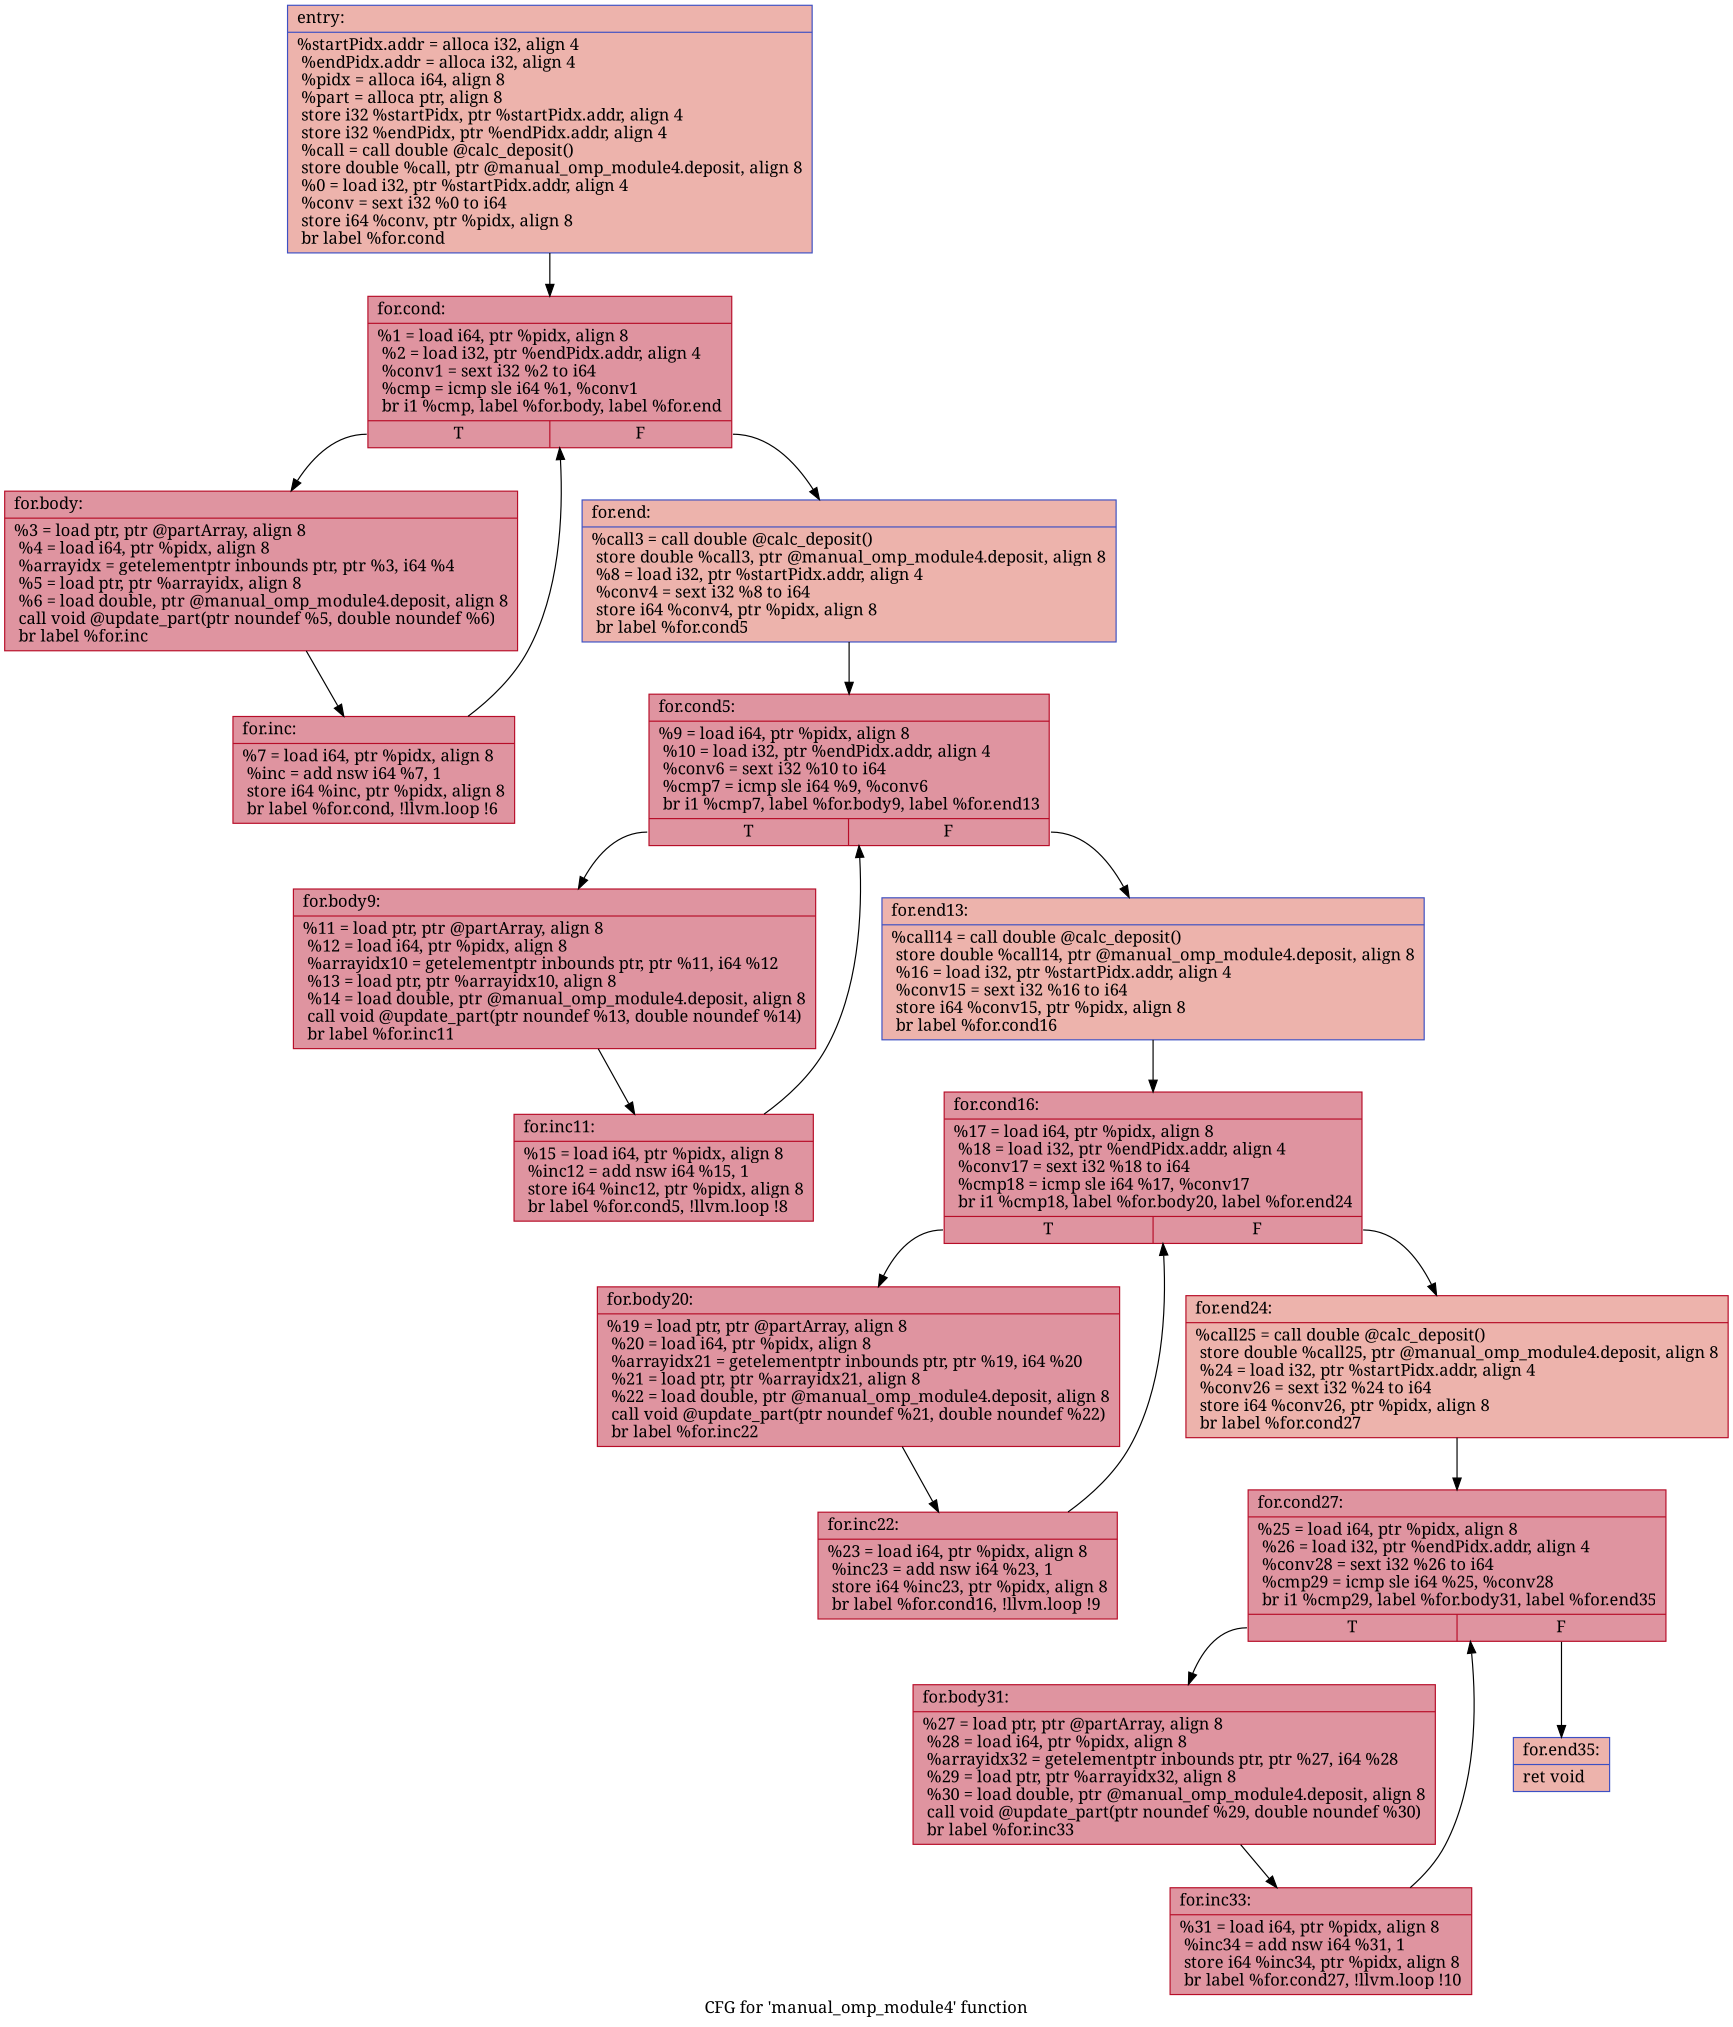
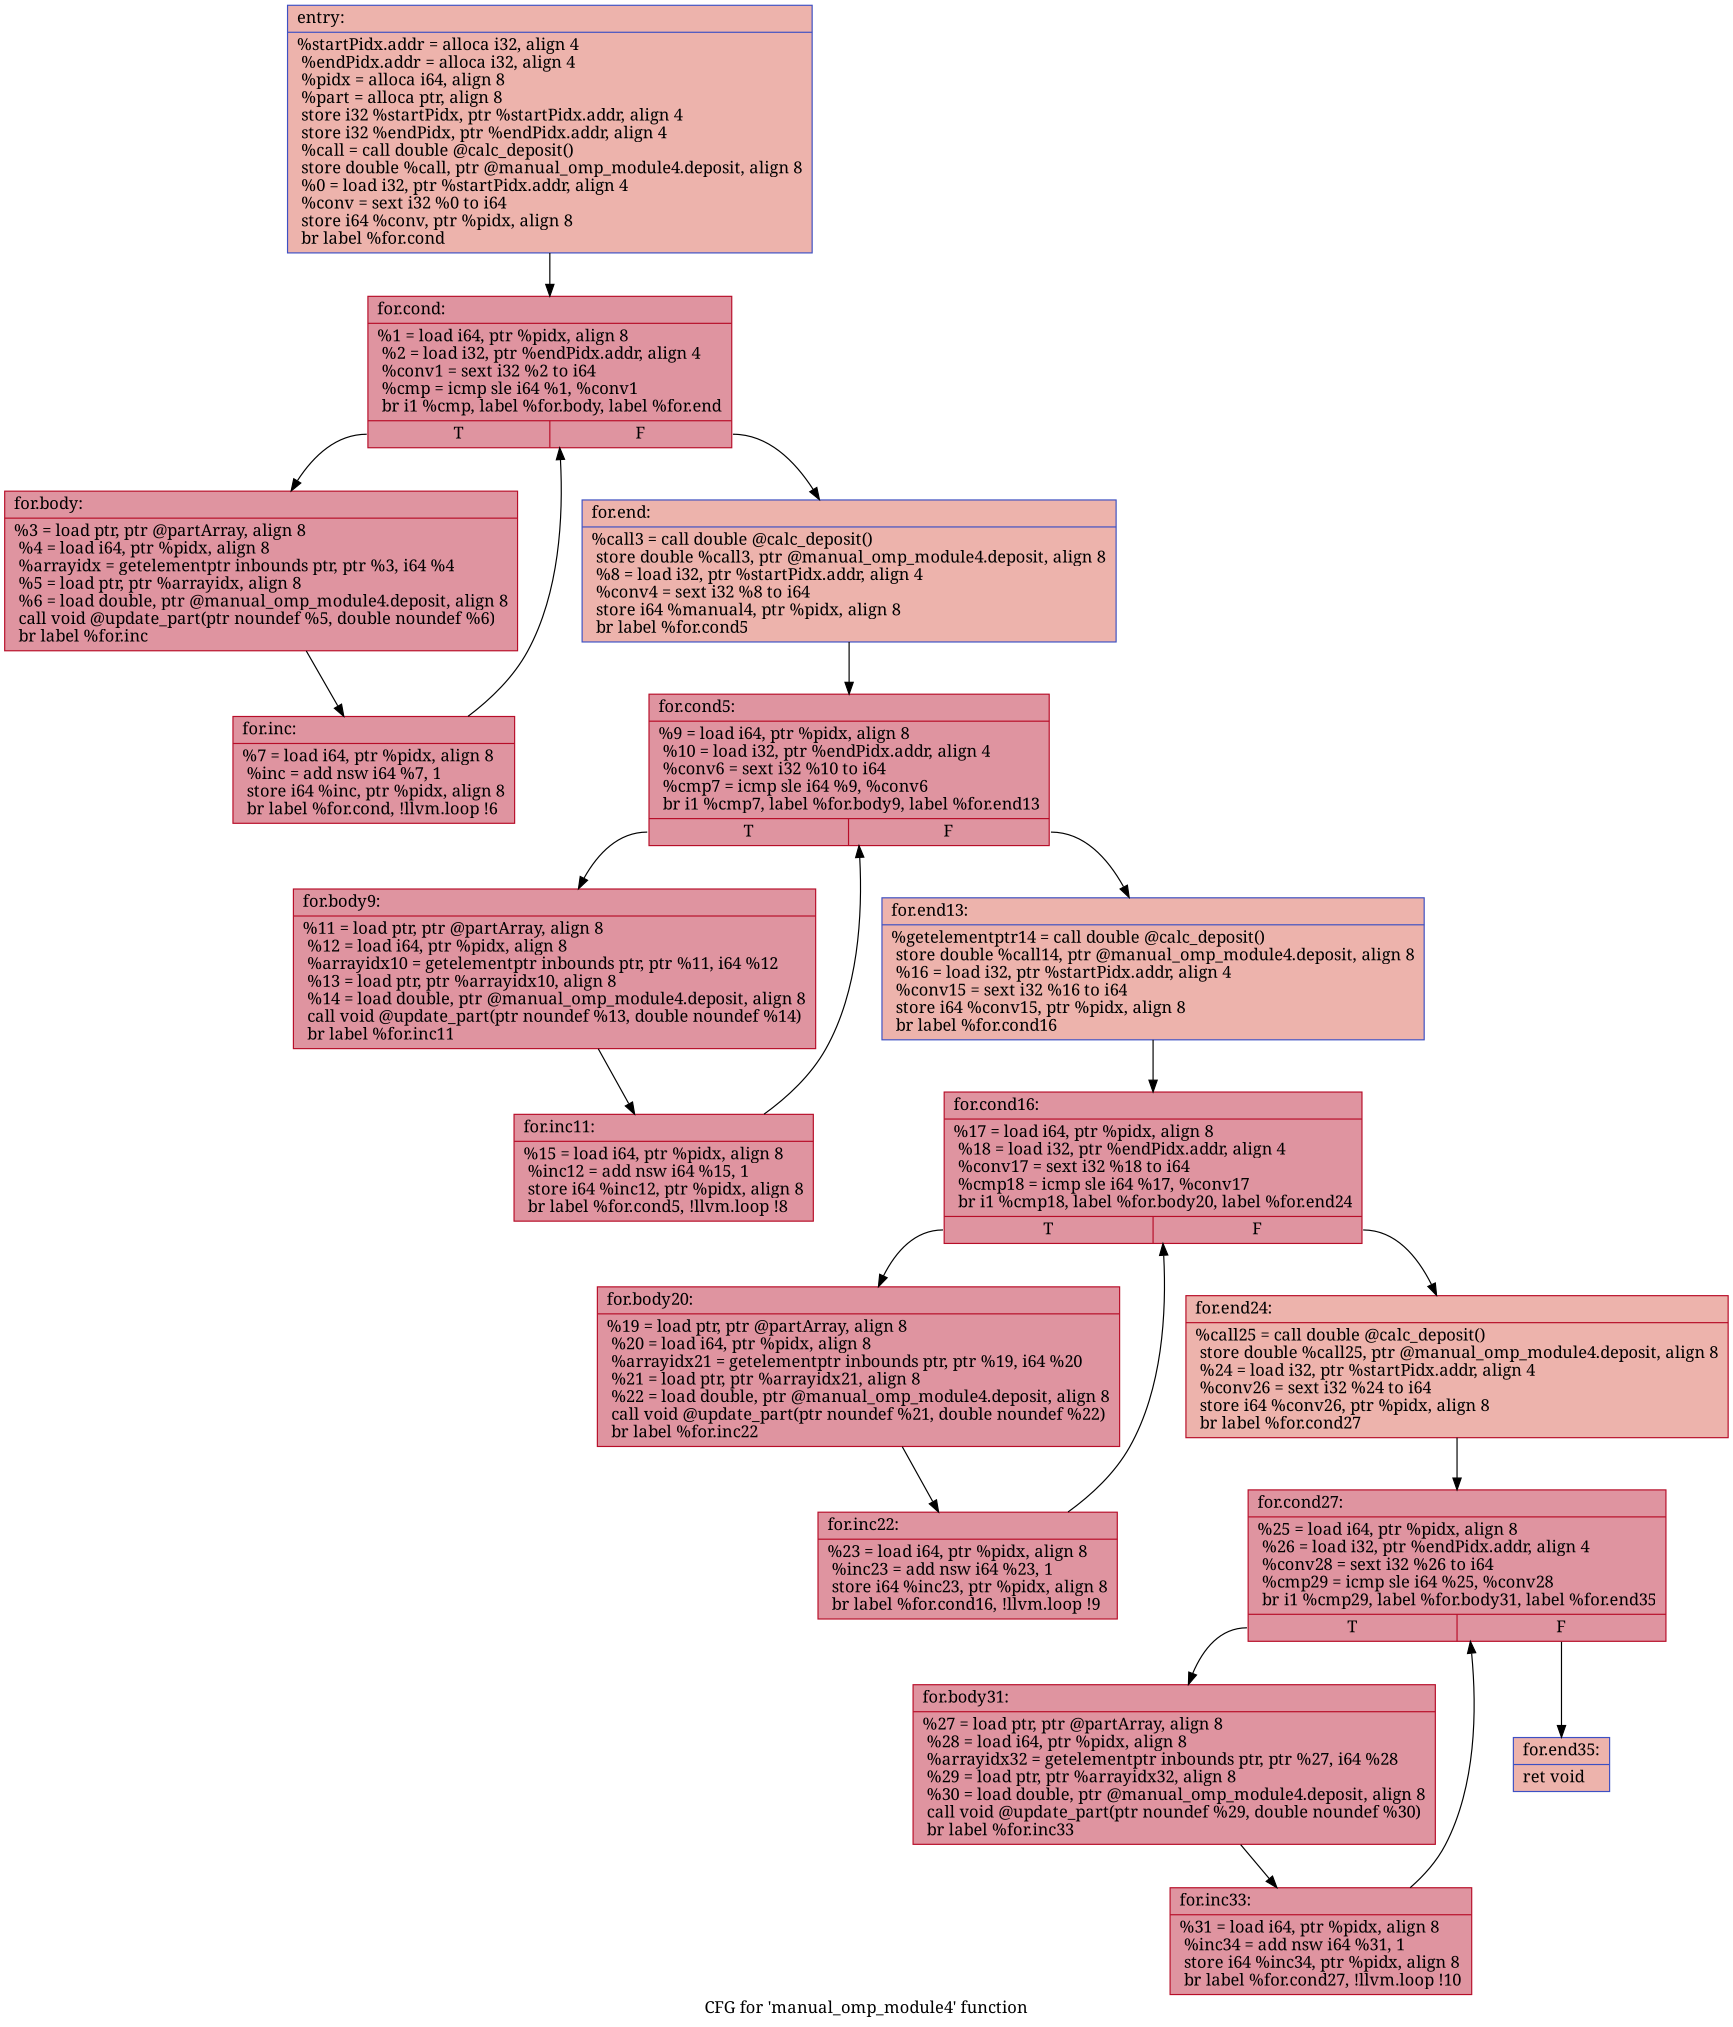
  digraph {
    fontname="Noto Serif"
    label="CFG for 'manual_omp_module4' function"
    node [color="#b70d28ff" fillcolor="#b70d2870" fontname="Noto Serif" shape=record style=filled]
    edge [fontname="Noto Serif"]
    n1 [color="#3d50c3ff" fillcolor="#d6524470" label="{entry:\l|  %startPidx.addr = alloca i32, align 4\l  %endPidx.addr = alloca i32, align 4\l  %pidx = alloca i64, align 8\l  %part = alloca ptr, align 8\l  store i32 %startPidx, ptr %startPidx.addr, align 4\l  store i32 %endPidx, ptr %endPidx.addr, align 4\l  %call = call double @calc_deposit()\l  store double %call, ptr @manual_omp_module4.deposit, align 8\l  %0 = load i32, ptr %startPidx.addr, align 4\l  %conv = sext i32 %0 to i64\l  store i64 %conv, ptr %pidx, align 8\l  br label %for.cond\l}"]
    n2 [label="{for.cond:\l|  %1 = load i64, ptr %pidx, align 8\l  %2 = load i32, ptr %endPidx.addr, align 4\l  %conv1 = sext i32 %2 to i64\l  %cmp = icmp sle i64 %1, %conv1\l  br i1 %cmp, label %for.body, label %for.end\l|{<s0>T|<s1>F}}"]
    n3 [label="{for.body:\l|  %3 = load ptr, ptr @partArray, align 8\l  %4 = load i64, ptr %pidx, align 8\l  %arrayidx = getelementptr inbounds ptr, ptr %3, i64 %4\l  %5 = load ptr, ptr %arrayidx, align 8\l  %6 = load double, ptr @manual_omp_module4.deposit, align 8\l  call void @update_part(ptr noundef %5, double noundef %6)\l  br label %for.inc\l}"]
-   n4 [color="#3d50c3ff" fillcolor="#d6524470" label="{for.end:\l|  %call3 = call double @calc_deposit()\l  store double %call3, ptr @manual_omp_module4.deposit, align 8\l  %8 = load i32, ptr %startPidx.addr, align 4\l  %conv4 = sext i32 %8 to i64\l  store i64 %conv4, ptr %pidx, align 8\l  br label %for.cond5\l}"]
+   n4 [color="#3d50c3ff" fillcolor="#d6524470" label="{for.end:\l|  %call3 = call double @calc_deposit()\l  store double %call3, ptr @manual_omp_module4.deposit, align 8\l  %8 = load i32, ptr %startPidx.addr, align 4\l  %conv4 = sext i32 %8 to i64\l  store i64 %manual4, ptr %pidx, align 8\l  br label %for.cond5\l}"]
    n5 [label="{for.inc:\l|  %7 = load i64, ptr %pidx, align 8\l  %inc = add nsw i64 %7, 1\l  store i64 %inc, ptr %pidx, align 8\l  br label %for.cond, !llvm.loop !6\l}"]
    n6 [label="{for.cond5:\l|  %9 = load i64, ptr %pidx, align 8\l  %10 = load i32, ptr %endPidx.addr, align 4\l  %conv6 = sext i32 %10 to i64\l  %cmp7 = icmp sle i64 %9, %conv6\l  br i1 %cmp7, label %for.body9, label %for.end13\l|{<s0>T|<s1>F}}"]
    n7 [label="{for.body9:\l|  %11 = load ptr, ptr @partArray, align 8\l  %12 = load i64, ptr %pidx, align 8\l  %arrayidx10 = getelementptr inbounds ptr, ptr %11, i64 %12\l  %13 = load ptr, ptr %arrayidx10, align 8\l  %14 = load double, ptr @manual_omp_module4.deposit, align 8\l  call void @update_part(ptr noundef %13, double noundef %14)\l  br label %for.inc11\l}"]
-   n8 [color="#3d50c3ff" fillcolor="#d6524470" label="{for.end13:\l|  %call14 = call double @calc_deposit()\l  store double %call14, ptr @manual_omp_module4.deposit, align 8\l  %16 = load i32, ptr %startPidx.addr, align 4\l  %conv15 = sext i32 %16 to i64\l  store i64 %conv15, ptr %pidx, align 8\l  br label %for.cond16\l}"]
+   n8 [color="#3d50c3ff" fillcolor="#d6524470" label="{for.end13:\l|  %getelementptr14 = call double @calc_deposit()\l  store double %call14, ptr @manual_omp_module4.deposit, align 8\l  %16 = load i32, ptr %startPidx.addr, align 4\l  %conv15 = sext i32 %16 to i64\l  store i64 %conv15, ptr %pidx, align 8\l  br label %for.cond16\l}"]
    n9 [label="{for.inc11:\l|  %15 = load i64, ptr %pidx, align 8\l  %inc12 = add nsw i64 %15, 1\l  store i64 %inc12, ptr %pidx, align 8\l  br label %for.cond5, !llvm.loop !8\l}"]
    n10 [label="{for.cond16:\l|  %17 = load i64, ptr %pidx, align 8\l  %18 = load i32, ptr %endPidx.addr, align 4\l  %conv17 = sext i32 %18 to i64\l  %cmp18 = icmp sle i64 %17, %conv17\l  br i1 %cmp18, label %for.body20, label %for.end24\l|{<s0>T|<s1>F}}"]
    n11 [label="{for.body20:\l|  %19 = load ptr, ptr @partArray, align 8\l  %20 = load i64, ptr %pidx, align 8\l  %arrayidx21 = getelementptr inbounds ptr, ptr %19, i64 %20\l  %21 = load ptr, ptr %arrayidx21, align 8\l  %22 = load double, ptr @manual_omp_module4.deposit, align 8\l  call void @update_part(ptr noundef %21, double noundef %22)\l  br label %for.inc22\l}"]
    n12 [fillcolor="#d6524470" label="{for.end24:\l|  %call25 = call double @calc_deposit()\l  store double %call25, ptr @manual_omp_module4.deposit, align 8\l  %24 = load i32, ptr %startPidx.addr, align 4\l  %conv26 = sext i32 %24 to i64\l  store i64 %conv26, ptr %pidx, align 8\l  br label %for.cond27\l}"]
    n13 [label="{for.inc22:\l|  %23 = load i64, ptr %pidx, align 8\l  %inc23 = add nsw i64 %23, 1\l  store i64 %inc23, ptr %pidx, align 8\l  br label %for.cond16, !llvm.loop !9\l}"]
    n14 [label="{for.cond27:\l|  %25 = load i64, ptr %pidx, align 8\l  %26 = load i32, ptr %endPidx.addr, align 4\l  %conv28 = sext i32 %26 to i64\l  %cmp29 = icmp sle i64 %25, %conv28\l  br i1 %cmp29, label %for.body31, label %for.end35\l|{<s0>T|<s1>F}}"]
    n15 [label="{for.body31:\l|  %27 = load ptr, ptr @partArray, align 8\l  %28 = load i64, ptr %pidx, align 8\l  %arrayidx32 = getelementptr inbounds ptr, ptr %27, i64 %28\l  %29 = load ptr, ptr %arrayidx32, align 8\l  %30 = load double, ptr @manual_omp_module4.deposit, align 8\l  call void @update_part(ptr noundef %29, double noundef %30)\l  br label %for.inc33\l}"]
    n16 [color="#3d50c3ff" fillcolor="#d6524470" label="{for.end35:\l|  ret void\l}"]
    n17 [label="{for.inc33:\l|  %31 = load i64, ptr %pidx, align 8\l  %inc34 = add nsw i64 %31, 1\l  store i64 %inc34, ptr %pidx, align 8\l  br label %for.cond27, !llvm.loop !10\l}"]
    n1 -> n2
    n2 -> n3 [tailport=s0]
    n2 -> n4 [tailport=s1]
    n3 -> n5
    n4 -> n6
    n5 -> n2
    n6 -> n7 [tailport=s0]
    n6 -> n8 [tailport=s1]
    n7 -> n9
    n8 -> n10
    n9 -> n6
    n10 -> n11 [tailport=s0]
    n10 -> n12 [tailport=s1]
    n11 -> n13
    n12 -> n14
    n13 -> n10
    n14 -> n15 [tailport=s0]
    n14 -> n16 [tailport=s1]
    n15 -> n17
    n17 -> n14
  }
